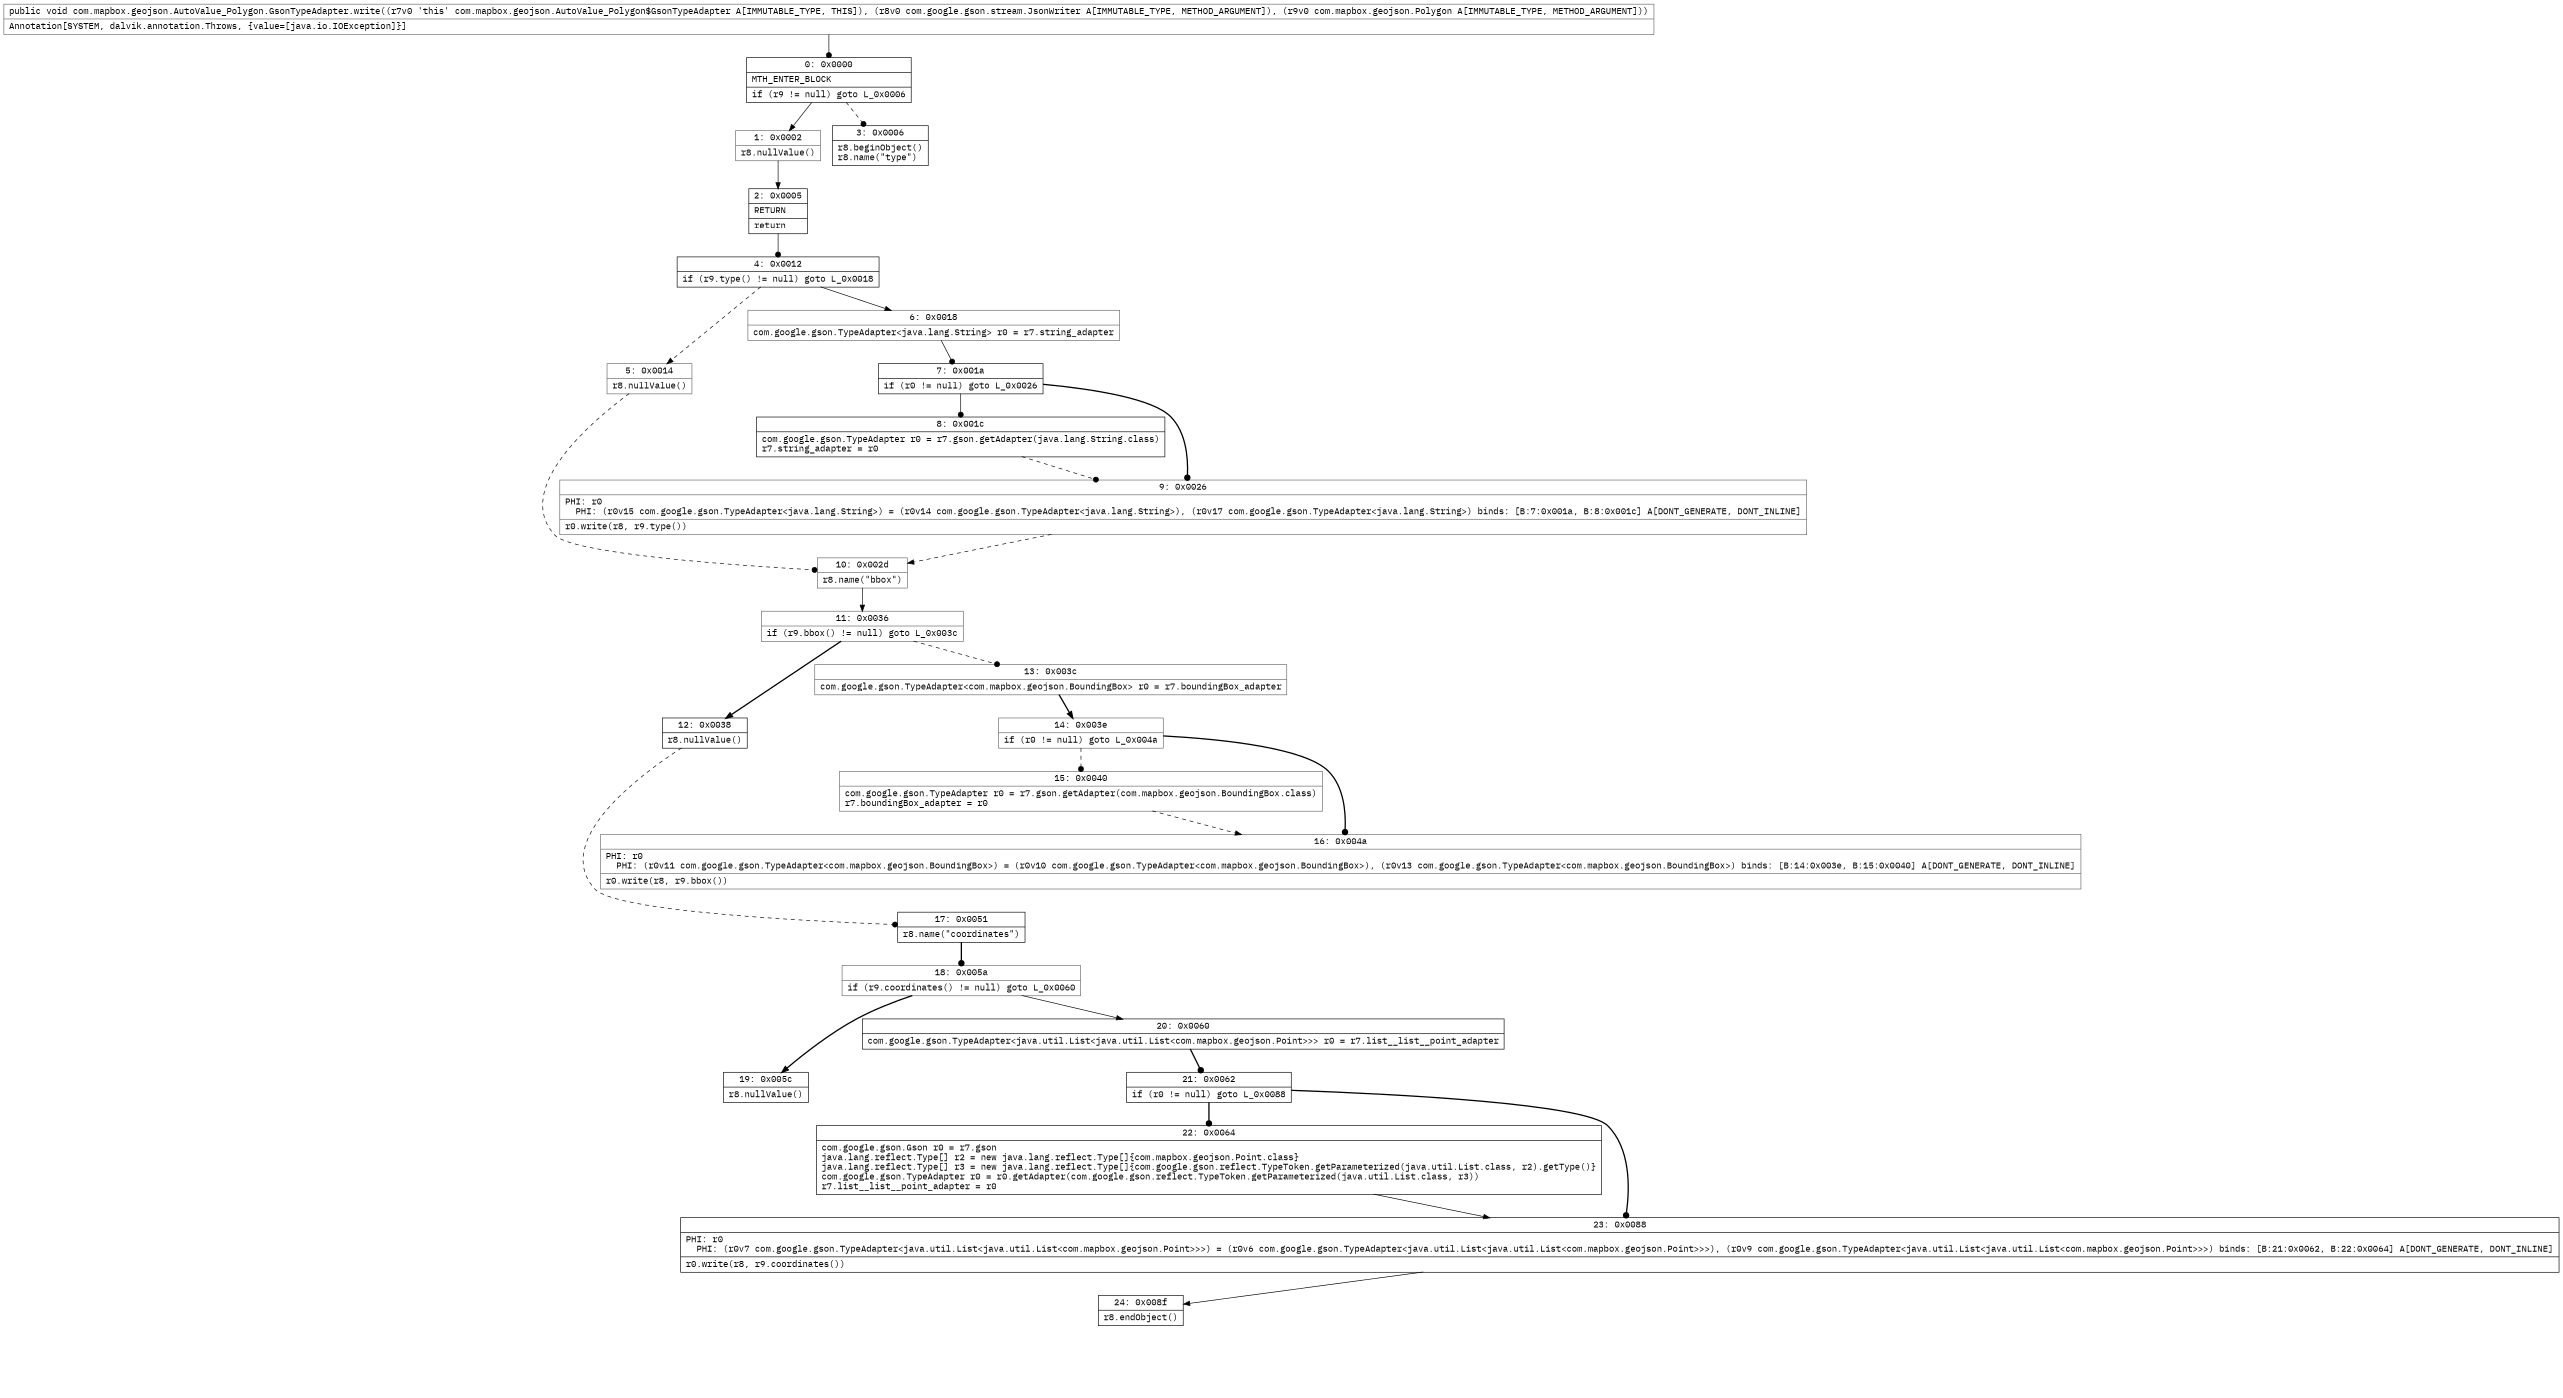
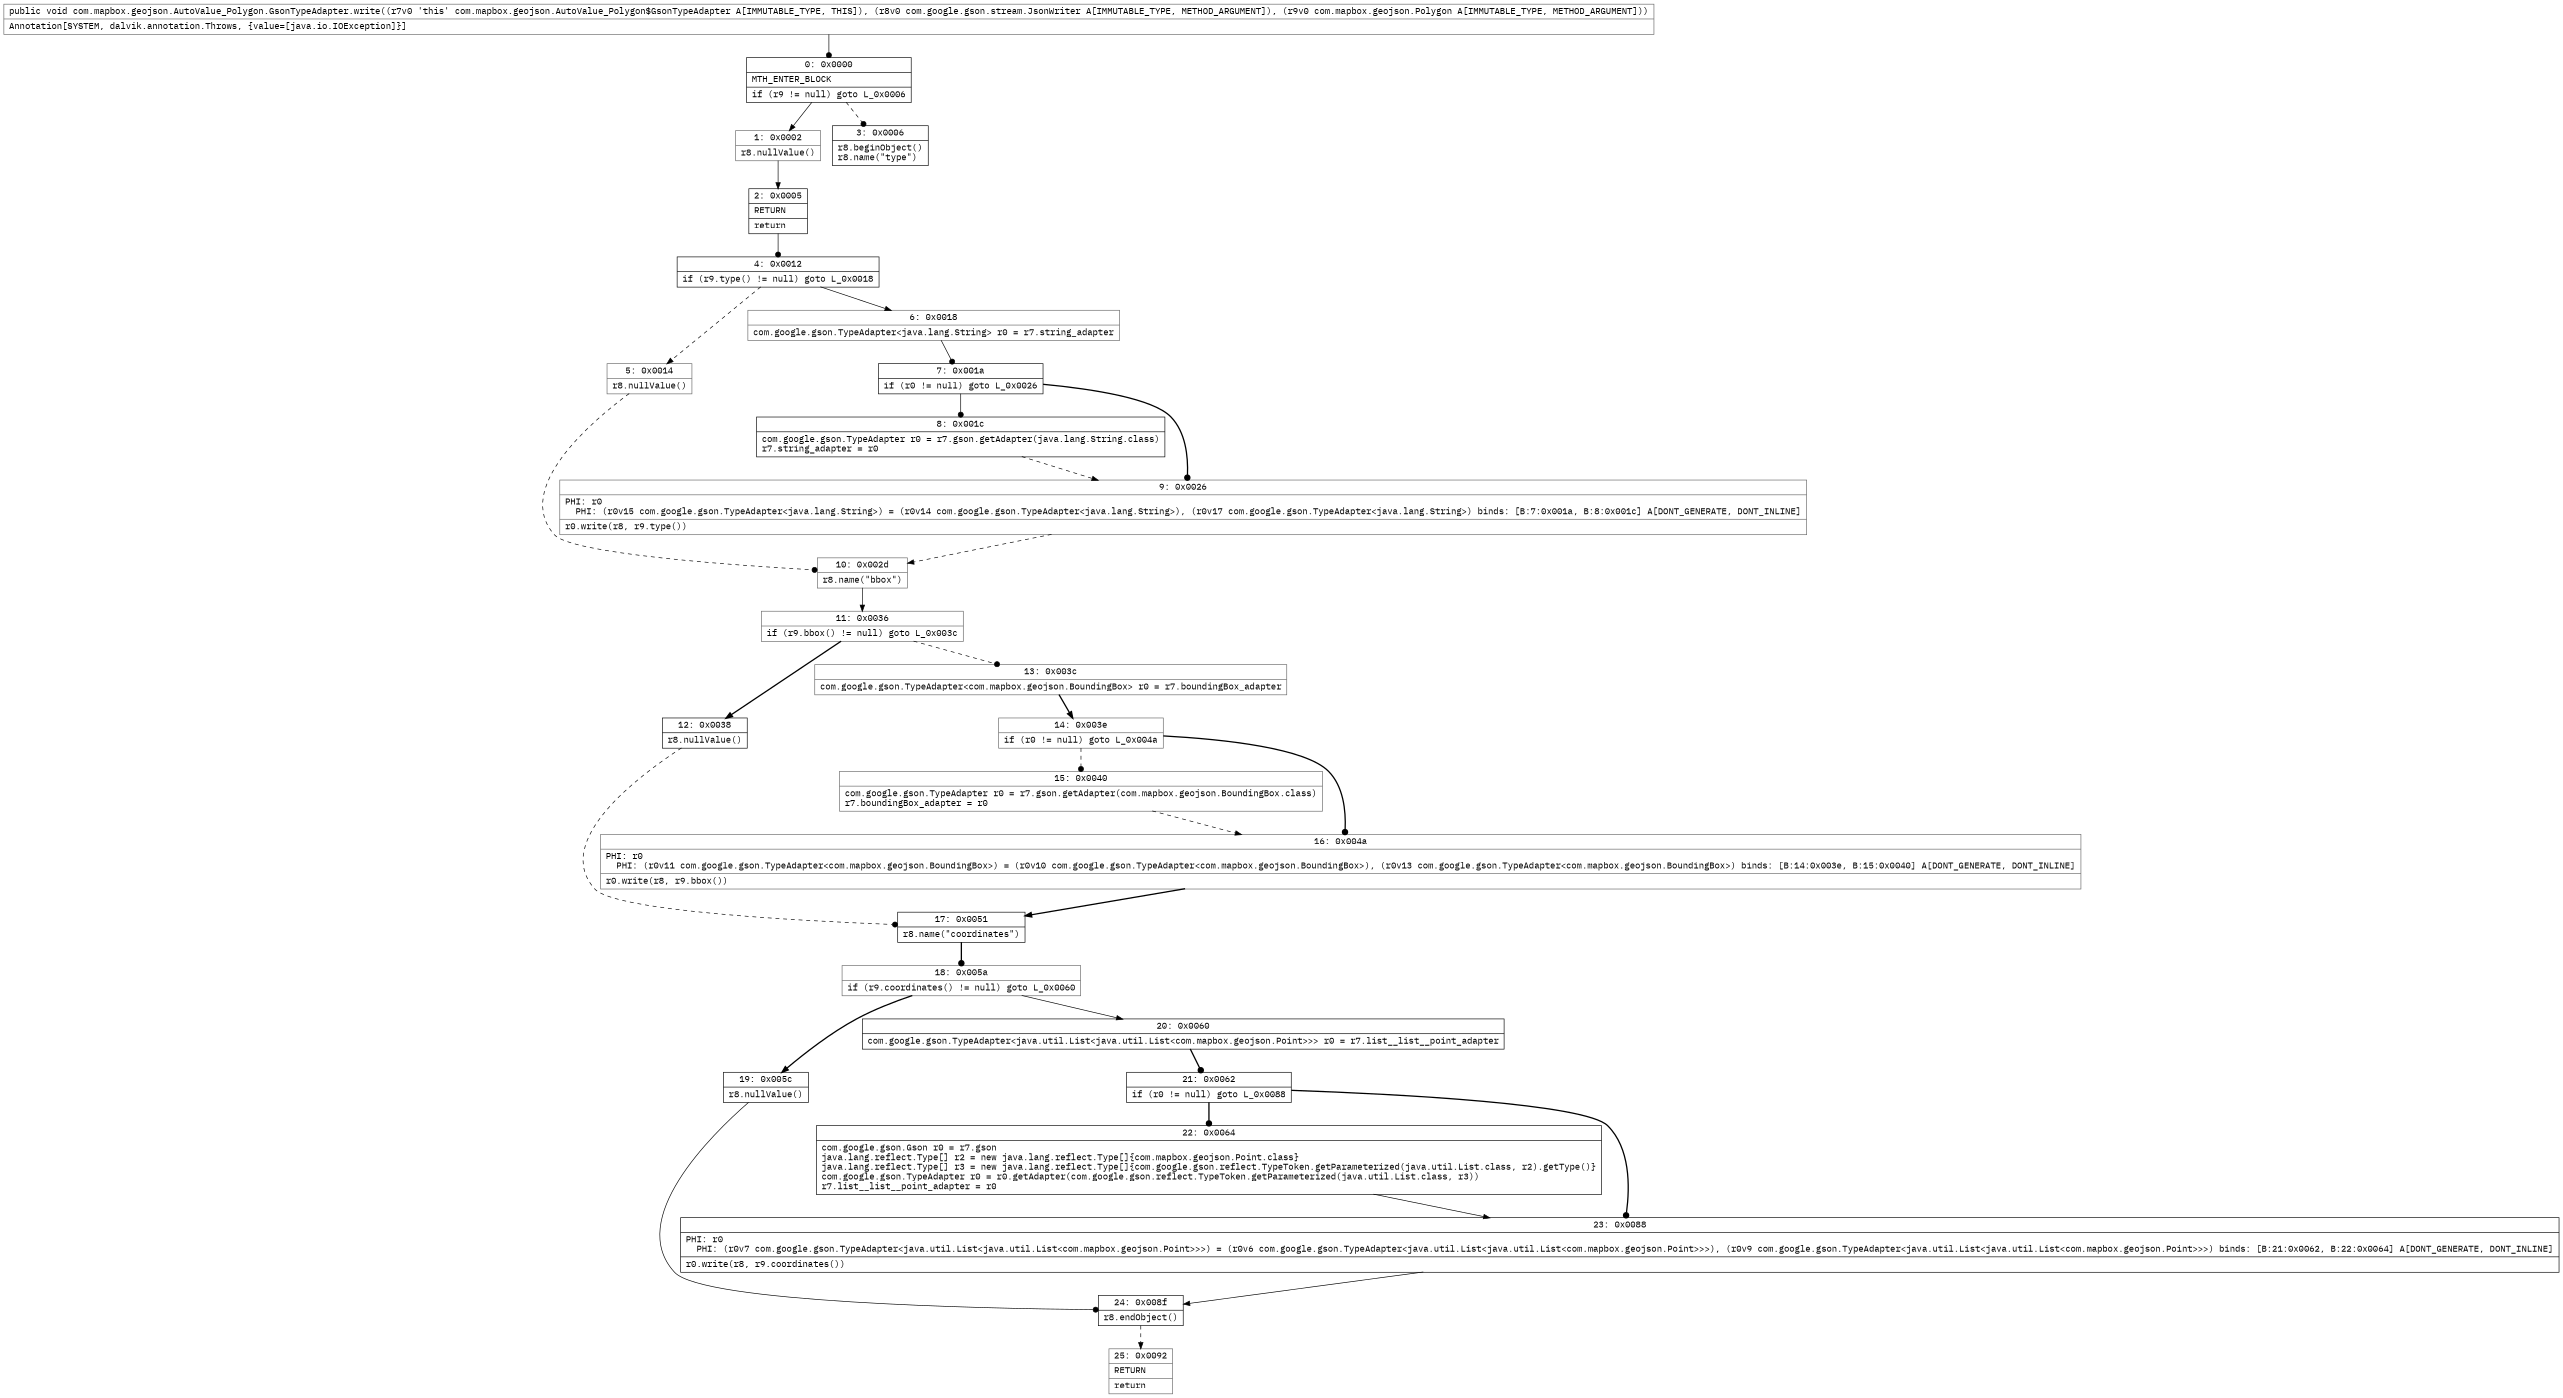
  digraph {
    fontname="IBM Plex Mono"
    node [color=black fontname="IBM Plex Mono" shape=record]
    edge [arrowhead=normal fontname="IBM Plex Mono" style=solid]
    n1 [label="{0\:\ 0x0000|MTH_ENTER_BLOCK\l|if (r9 != null) goto L_0x0006\l}"]
    n2 [color=gray40 label="{1\:\ 0x0002|r8.nullValue()\l}"]
    n3 [label="{3\:\ 0x0006|r8.beginObject()\lr8.name(\"type\")\l}"]
    n4 [label="{2\:\ 0x0005|RETURN\l|return\l}"]
    n5 [label="{4\:\ 0x0012|if (r9.type() != null) goto L_0x0018\l}"]
    n6 [color=gray40 label="{5\:\ 0x0014|r8.nullValue()\l}"]
    n7 [color=gray40 label="{6\:\ 0x0018|com.google.gson.TypeAdapter\<java.lang.String\> r0 = r7.string_adapter\l}"]
    n8 [color=gray40 label="{10\:\ 0x002d|r8.name(\"bbox\")\l}"]
    n9 [label="{7\:\ 0x001a|if (r0 != null) goto L_0x0026\l}"]
    n10 [color=gray40 label="{11\:\ 0x0036|if (r9.bbox() != null) goto L_0x003c\l}"]
    n11 [label="{8\:\ 0x001c|com.google.gson.TypeAdapter r0 = r7.gson.getAdapter(java.lang.String.class)\lr7.string_adapter = r0\l}"]
    n12 [color=gray40 label="{9\:\ 0x0026|PHI: r0 \l  PHI: (r0v15 com.google.gson.TypeAdapter\<java.lang.String\>) = (r0v14 com.google.gson.TypeAdapter\<java.lang.String\>), (r0v17 com.google.gson.TypeAdapter\<java.lang.String\>) binds: [B:7:0x001a, B:8:0x001c] A[DONT_GENERATE, DONT_INLINE]\l|r0.write(r8, r9.type())\l}"]
    n13 [label="{12\:\ 0x0038|r8.nullValue()\l}"]
    n14 [color=gray40 label="{13\:\ 0x003c|com.google.gson.TypeAdapter\<com.mapbox.geojson.BoundingBox\> r0 = r7.boundingBox_adapter\l}"]
    n15 [label="{17\:\ 0x0051|r8.name(\"coordinates\")\l}"]
    n16 [color=gray40 label="{14\:\ 0x003e|if (r0 != null) goto L_0x004a\l}"]
    n17 [color=gray40 label="{18\:\ 0x005a|if (r9.coordinates() != null) goto L_0x0060\l}"]
    n18 [color=gray40 label="{15\:\ 0x0040|com.google.gson.TypeAdapter r0 = r7.gson.getAdapter(com.mapbox.geojson.BoundingBox.class)\lr7.boundingBox_adapter = r0\l}"]
    n19 [color=gray40 label="{16\:\ 0x004a|PHI: r0 \l  PHI: (r0v11 com.google.gson.TypeAdapter\<com.mapbox.geojson.BoundingBox\>) = (r0v10 com.google.gson.TypeAdapter\<com.mapbox.geojson.BoundingBox\>), (r0v13 com.google.gson.TypeAdapter\<com.mapbox.geojson.BoundingBox\>) binds: [B:14:0x003e, B:15:0x0040] A[DONT_GENERATE, DONT_INLINE]\l|r0.write(r8, r9.bbox())\l}"]
    n20 [label="{19\:\ 0x005c|r8.nullValue()\l}"]
    n21 [label="{20\:\ 0x0060|com.google.gson.TypeAdapter\<java.util.List\<java.util.List\<com.mapbox.geojson.Point\>\>\> r0 = r7.list__list__point_adapter\l}"]
    n22 [label="{24\:\ 0x008f|r8.endObject()\l}"]
    n23 [label="{21\:\ 0x0062|if (r0 != null) goto L_0x0088\l}"]
+   n24 [color=gray40 label="{25\:\ 0x0092|RETURN\l|return\l}"]
    n25 [label="{22\:\ 0x0064|com.google.gson.Gson r0 = r7.gson\ljava.lang.reflect.Type[] r2 = new java.lang.reflect.Type[]\{com.mapbox.geojson.Point.class\}\ljava.lang.reflect.Type[] r3 = new java.lang.reflect.Type[]\{com.google.gson.reflect.TypeToken.getParameterized(java.util.List.class, r2).getType()\}\lcom.google.gson.TypeAdapter r0 = r0.getAdapter(com.google.gson.reflect.TypeToken.getParameterized(java.util.List.class, r3))\lr7.list__list__point_adapter = r0\l}"]
    n26 [label="{23\:\ 0x0088|PHI: r0 \l  PHI: (r0v7 com.google.gson.TypeAdapter\<java.util.List\<java.util.List\<com.mapbox.geojson.Point\>\>\>) = (r0v6 com.google.gson.TypeAdapter\<java.util.List\<java.util.List\<com.mapbox.geojson.Point\>\>\>), (r0v9 com.google.gson.TypeAdapter\<java.util.List\<java.util.List\<com.mapbox.geojson.Point\>\>\>) binds: [B:21:0x0062, B:22:0x0064] A[DONT_GENERATE, DONT_INLINE]\l|r0.write(r8, r9.coordinates())\l}"]
    n27 [color=gray40 label="{public void com.mapbox.geojson.AutoValue_Polygon.GsonTypeAdapter.write((r7v0 'this' com.mapbox.geojson.AutoValue_Polygon$GsonTypeAdapter A[IMMUTABLE_TYPE, THIS]), (r8v0 com.google.gson.stream.JsonWriter A[IMMUTABLE_TYPE, METHOD_ARGUMENT]), (r9v0 com.mapbox.geojson.Polygon A[IMMUTABLE_TYPE, METHOD_ARGUMENT]))  | Annotation[SYSTEM, dalvik.annotation.Throws, \{value=[java.io.IOException]\}]\l}"]
    n1 -> n2
    n1 -> n3 [arrowhead=dot style=dashed]
    n2 -> n4
    n4 -> n5 [arrowhead=dot]
    n5 -> n6 [style=dashed]
    n5 -> n7
    n6 -> n8 [arrowhead=dot style=dashed]
    n7 -> n9 [arrowhead=dot]
    n8 -> n10
    n9 -> n11 [arrowhead=dot]
    n9 -> n12 [arrowhead=dot style=bold]
    n10 -> n13 [style=bold]
    n10 -> n14 [arrowhead=dot style=dashed]
-   n11 -> n12 [arrowhead=dot style=dashed]
+   n11 -> n12 [style=dashed]
    n12 -> n8 [style=dashed]
    n13 -> n15 [arrowhead=dot style=dashed]
    n14 -> n16 [style=bold]
    n15 -> n17 [arrowhead=dot style=bold]
    n16 -> n18 [arrowhead=dot style=dashed]
    n16 -> n19 [arrowhead=dot style=bold]
    n17 -> n20 [style=bold]
    n17 -> n21
    n18 -> n19 [style=dashed]
+   n19 -> n15 [style=bold]
+   n20 -> n22 [arrowhead=dot]
    n21 -> n23 [arrowhead=dot style=bold]
+   n22 -> n24 [style=dashed]
    n23 -> n25 [arrowhead=dot style=bold]
    n23 -> n26 [arrowhead=dot style=bold]
    n25 -> n26
    n26 -> n22
    n27 -> n1 [arrowhead=dot]
  }
